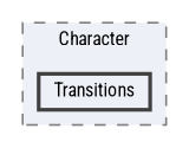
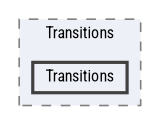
  digraph {
    compound=true
    fontname="Roboto Condensed"
    n1 [color=grey25 fillcolor="#edf0f7" fontname="Roboto Condensed" fontsize=10 height=0.2 label=Transitions shape=box style="filled,bold" width=0.4]
    subgraph cluster_1 {
      bgcolor="#edf0f7"
      fontsize=10
-     label=Character
+     label=Transitions
      pencolor=grey50
      style="filled,dashed"
      n1
    }
  }
